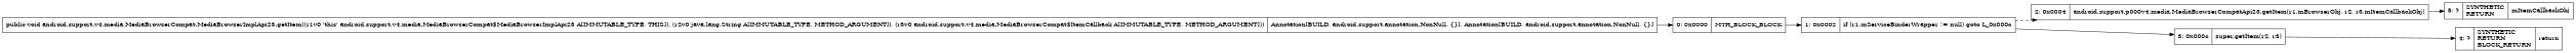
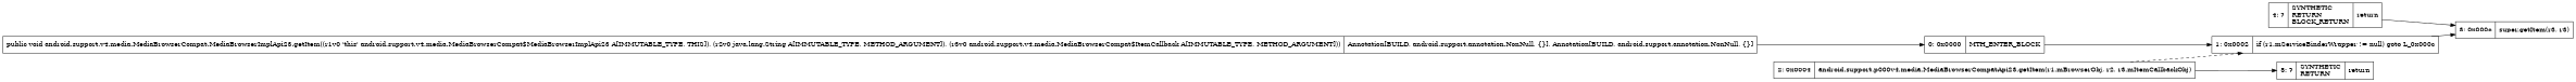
  digraph {
    rankdir=LR
    node [shape=record]
-   n1 [label="{0\:\ 0x0000|MTH_BLOCK_BLOCK\l}"]
+   n1 [label="{0\:\ 0x0000|MTH_ENTER_BLOCK\l}"]
    n2 [label="{1\:\ 0x0002|if (r1.mServiceBinderWrapper != null) goto L_0x000c\l}"]
    n3 [label="{2\:\ 0x0004|android.support.p000v4.media.MediaBrowserCompatApi23.getItem(r1.mBrowserObj, r2, r3.mItemCallbackObj)\l}"]
-   n4 [label="{3\:\ 0x000c|super.getItem(r2, r3)\l}"]
-   n5 [label="{5\:\ ?|SYNTHETIC\lRETURN\l|mItemCallbackObj\l}"]
+   n4 [label="{3\:\ 0x000c|super.getItem(r3, r3)\l}"]
+   n5 [label="{5\:\ ?|SYNTHETIC\lRETURN\l|return\l}"]
    n6 [label="{4\:\ ?|SYNTHETIC\lRETURN\lBLOCK_RETURN\l|return\l}"]
    n7 [label="{public void android.support.v4.media.MediaBrowserCompat.MediaBrowserImplApi23.getItem((r1v0 'this' android.support.v4.media.MediaBrowserCompat$MediaBrowserImplApi23 A[IMMUTABLE_TYPE, THIS]), (r2v0 java.lang.String A[IMMUTABLE_TYPE, METHOD_ARGUMENT]), (r3v0 android.support.v4.media.MediaBrowserCompat$ItemCallback A[IMMUTABLE_TYPE, METHOD_ARGUMENT]))  | Annotation[BUILD, android.support.annotation.NonNull, \{\}], Annotation[BUILD, android.support.annotation.NonNull, \{\}]\l}"]
    n1 -> n2
-   n2 -> n3 [style=dashed]
+   n3 -> n2 [style=dashed]
    n2 -> n4
    n3 -> n5
-   n4 -> n6
+   n6 -> n4
    n7 -> n1
  }
